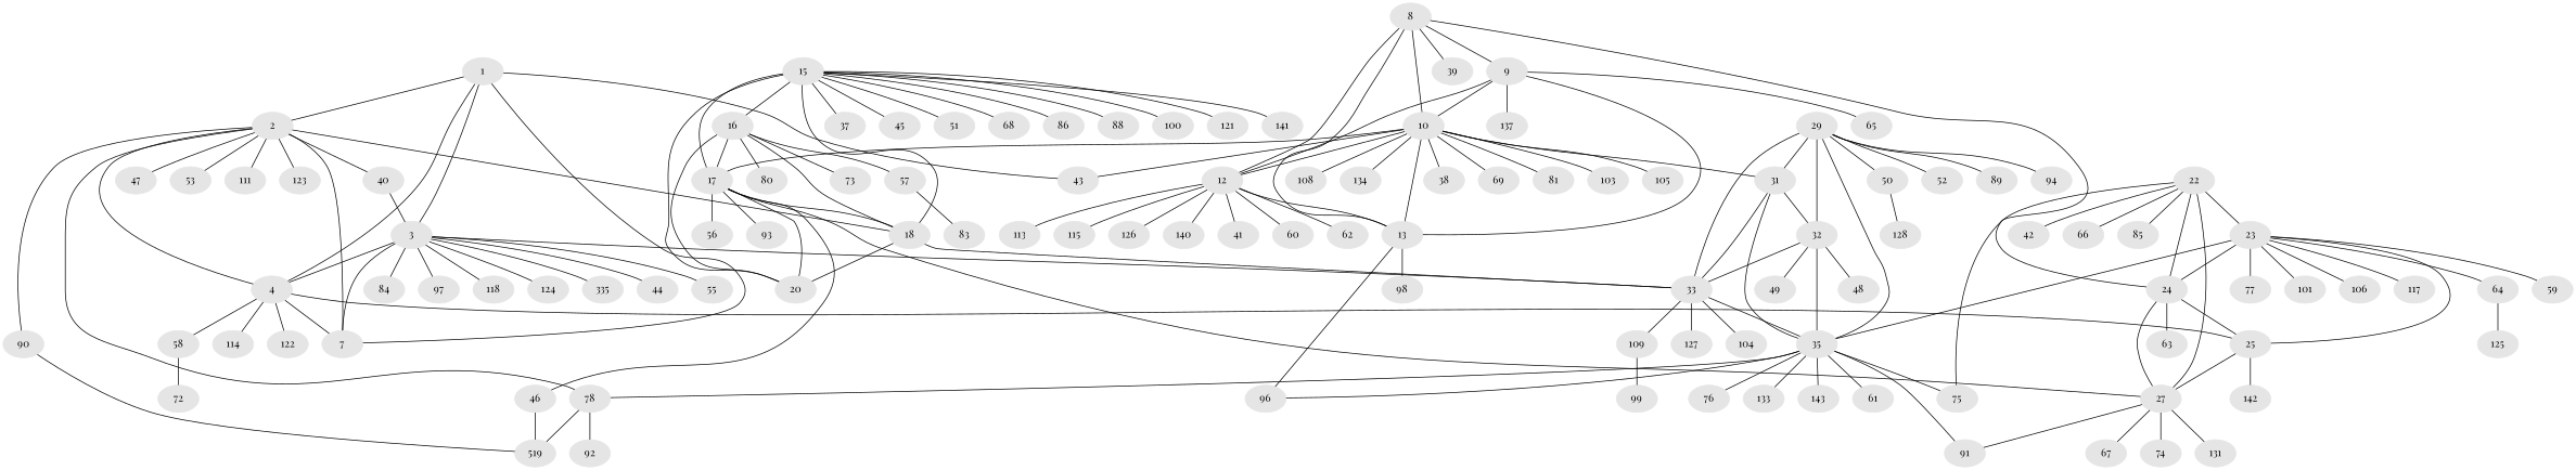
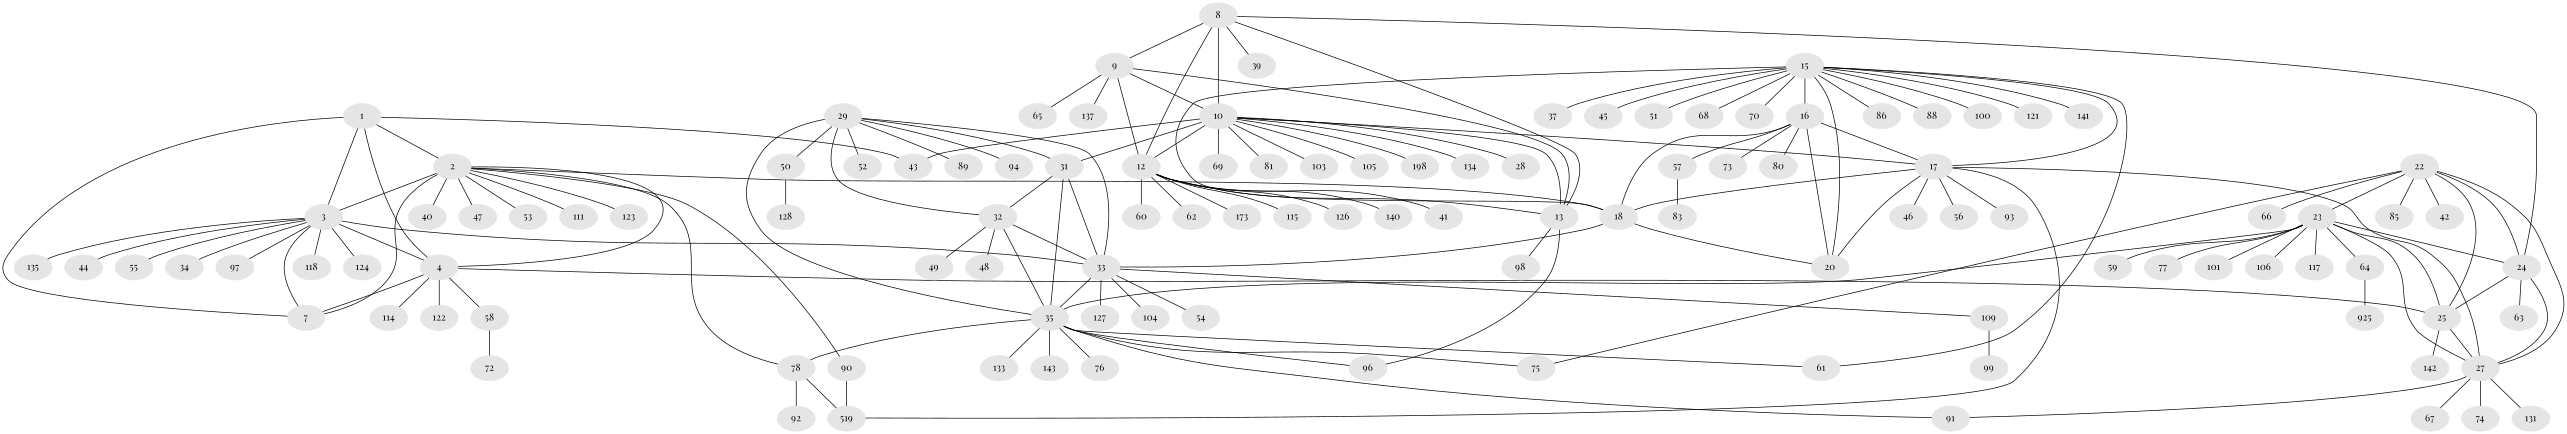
  graph {
    fontname="Playfair Display"
    node [color=gray90 fontname="Playfair Display" style=filled]
    edge [fontname="Playfair Display"]
    1 [super="+36"]
    2 [super="+5"]
    3 [super="+6"]
    4 [super="+138"]
    7
    43
    18
    40
    47
    53
    78
    90
    111
    123
    33 [super="+79"]
    44 [super="+136"]
    55
-   84
+   84 [label=34]
    97
    118
    124
-   135 [label=335]
+   135
    25 [super="+71"]
    58
    114
    122
    9 [super="+107"]
    10 [super="+11"]
    12 [super="+14"]
    13 [super="+87"]
    65
    137
    20
    n34 [label=519 super="+130"]
    92
    35 [super="+102"]
+   54
    104
    109
    127
    27 [super="+112"]
    142
    72
    8 [super="+139"]
    24 [super="+129"]
    39
    17 [super="+110"]
    31
-   38
+   38 [label=28]
    69
    81
    103
    105 [super="+120"]
-   108
+   108 [label=198]
    134
    41
    60
    62
-   113
+   113 [label=173]
    115
    126
    140
    96
    98
    63
    46
    56
    93
    32 [super="+34"]
    15 [super="+19"]
    16 [super="+21"]
    37
    45
    51
    61
    68
+   70
    86
    88
    100
    121
    141
    57
    73
    80
    83
    67
    74
    91
    131
    22 [super="+26"]
    23 [super="+28"]
    42
    66
    75
    85
    59
    64
    77
    101
    106
    117
    76 [super="+82"]
    133
    143
-   125
+   125 [label=925]
    29 [super="+30"]
    50 [super="+116"]
    52
    89
    94
    48
    49
    128
    99
    1 -- 2 [weight=2]
    1 -- 3 [weight=2]
    1 -- 4
    1 -- 7
    1 -- 43
-   40 -- 3 [weight=4]
+   2 -- 3 [weight=4]
    2 -- 4 [weight=2]
    2 -- 7 [weight=2]
    2 -- 18
    2 -- 40
    2 -- 47
    2 -- 53
    2 -- 78
    2 -- 90
    2 -- 111
    2 -- 123
    3 -- 4 [weight=2]
    3 -- 7 [weight=2]
    3 -- 33
    3 -- 44
    3 -- 55
    3 -- 84
    3 -- 97
    3 -- 118
    3 -- 124
    3 -- 135
    4 -- 7
    4 -- 25
    4 -- 58
    4 -- 114
    4 -- 122
    18 -- 33
    18 -- 20
    78 -- n34
    78 -- 92
    90 -- n34
    33 -- 35
+   33 -- 54
    33 -- 104
    33 -- 109
    33 -- 127
    25 -- 27
    25 -- 142
    58 -- 72
    9 -- 10 [weight=2]
    9 -- 12 [weight=2]
    9 -- 13
    9 -- 65
    9 -- 137
    10 -- 43
    10 -- 12 [weight=4]
    10 -- 13 [weight=2]
    10 -- 17
    10 -- 31
    10 -- 38
    10 -- 69
    10 -- 81
    10 -- 103
    10 -- 105
    10 -- 108
    10 -- 134
    12 -- 13 [weight=2]
    12 -- 41
    12 -- 60
    12 -- 62
    12 -- 113
    12 -- 115
    12 -- 126
    12 -- 140
    13 -- 96
    13 -- 98
    35 -- 78
    35 -- 96
    35 -- 61
    35 -- 91
    35 -- 75
    35 -- 76
    35 -- 133
    35 -- 143
    109 -- 99
    27 -- 67
    27 -- 74
    27 -- 91
    27 -- 131
    8 -- 9
    8 -- 10 [weight=2]
    8 -- 12 [weight=2]
    8 -- 13
    8 -- 24
    8 -- 39
    24 -- 25
    24 -- 27
    24 -- 63
    17 -- 18
    17 -- 20
-   46 -- n34
+   17 -- n34
    17 -- 27
    17 -- 46
    17 -- 56
    17 -- 93
    31 -- 33
    31 -- 35
    31 -- 32 [weight=2]
    32 -- 33 [weight=2]
    32 -- 35 [weight=2]
    32 -- 48
    32 -- 49
    15 -- 18 [weight=2]
    15 -- 20 [weight=2]
    15 -- 17 [weight=2]
    15 -- 16 [weight=4]
    15 -- 37
    15 -- 45
    15 -- 51
+   15 -- 61
    15 -- 68
+   15 -- 70
    15 -- 86
    15 -- 88
    15 -- 100
    15 -- 121
    15 -- 141
    16 -- 18 [weight=2]
    16 -- 20 [weight=2]
    16 -- 17 [weight=2]
    16 -- 57
    16 -- 73
    16 -- 80
    57 -- 83
+   22 -- 25 [weight=2]
    22 -- 27 [weight=2]
    22 -- 24 [weight=2]
    22 -- 23 [weight=4]
    22 -- 42
    22 -- 66
    22 -- 75
    22 -- 85
    23 -- 25 [weight=2]
    23 -- 35
+   23 -- 27 [weight=2]
    23 -- 24 [weight=2]
    23 -- 59
    23 -- 64
    23 -- 77
    23 -- 101
    23 -- 106
    23 -- 117
    64 -- 125
    29 -- 33 [weight=2]
    29 -- 35 [weight=2]
    29 -- 31 [weight=2]
    29 -- 32 [weight=4]
    29 -- 50
    29 -- 52
    29 -- 89
    29 -- 94
    50 -- 128
  }
